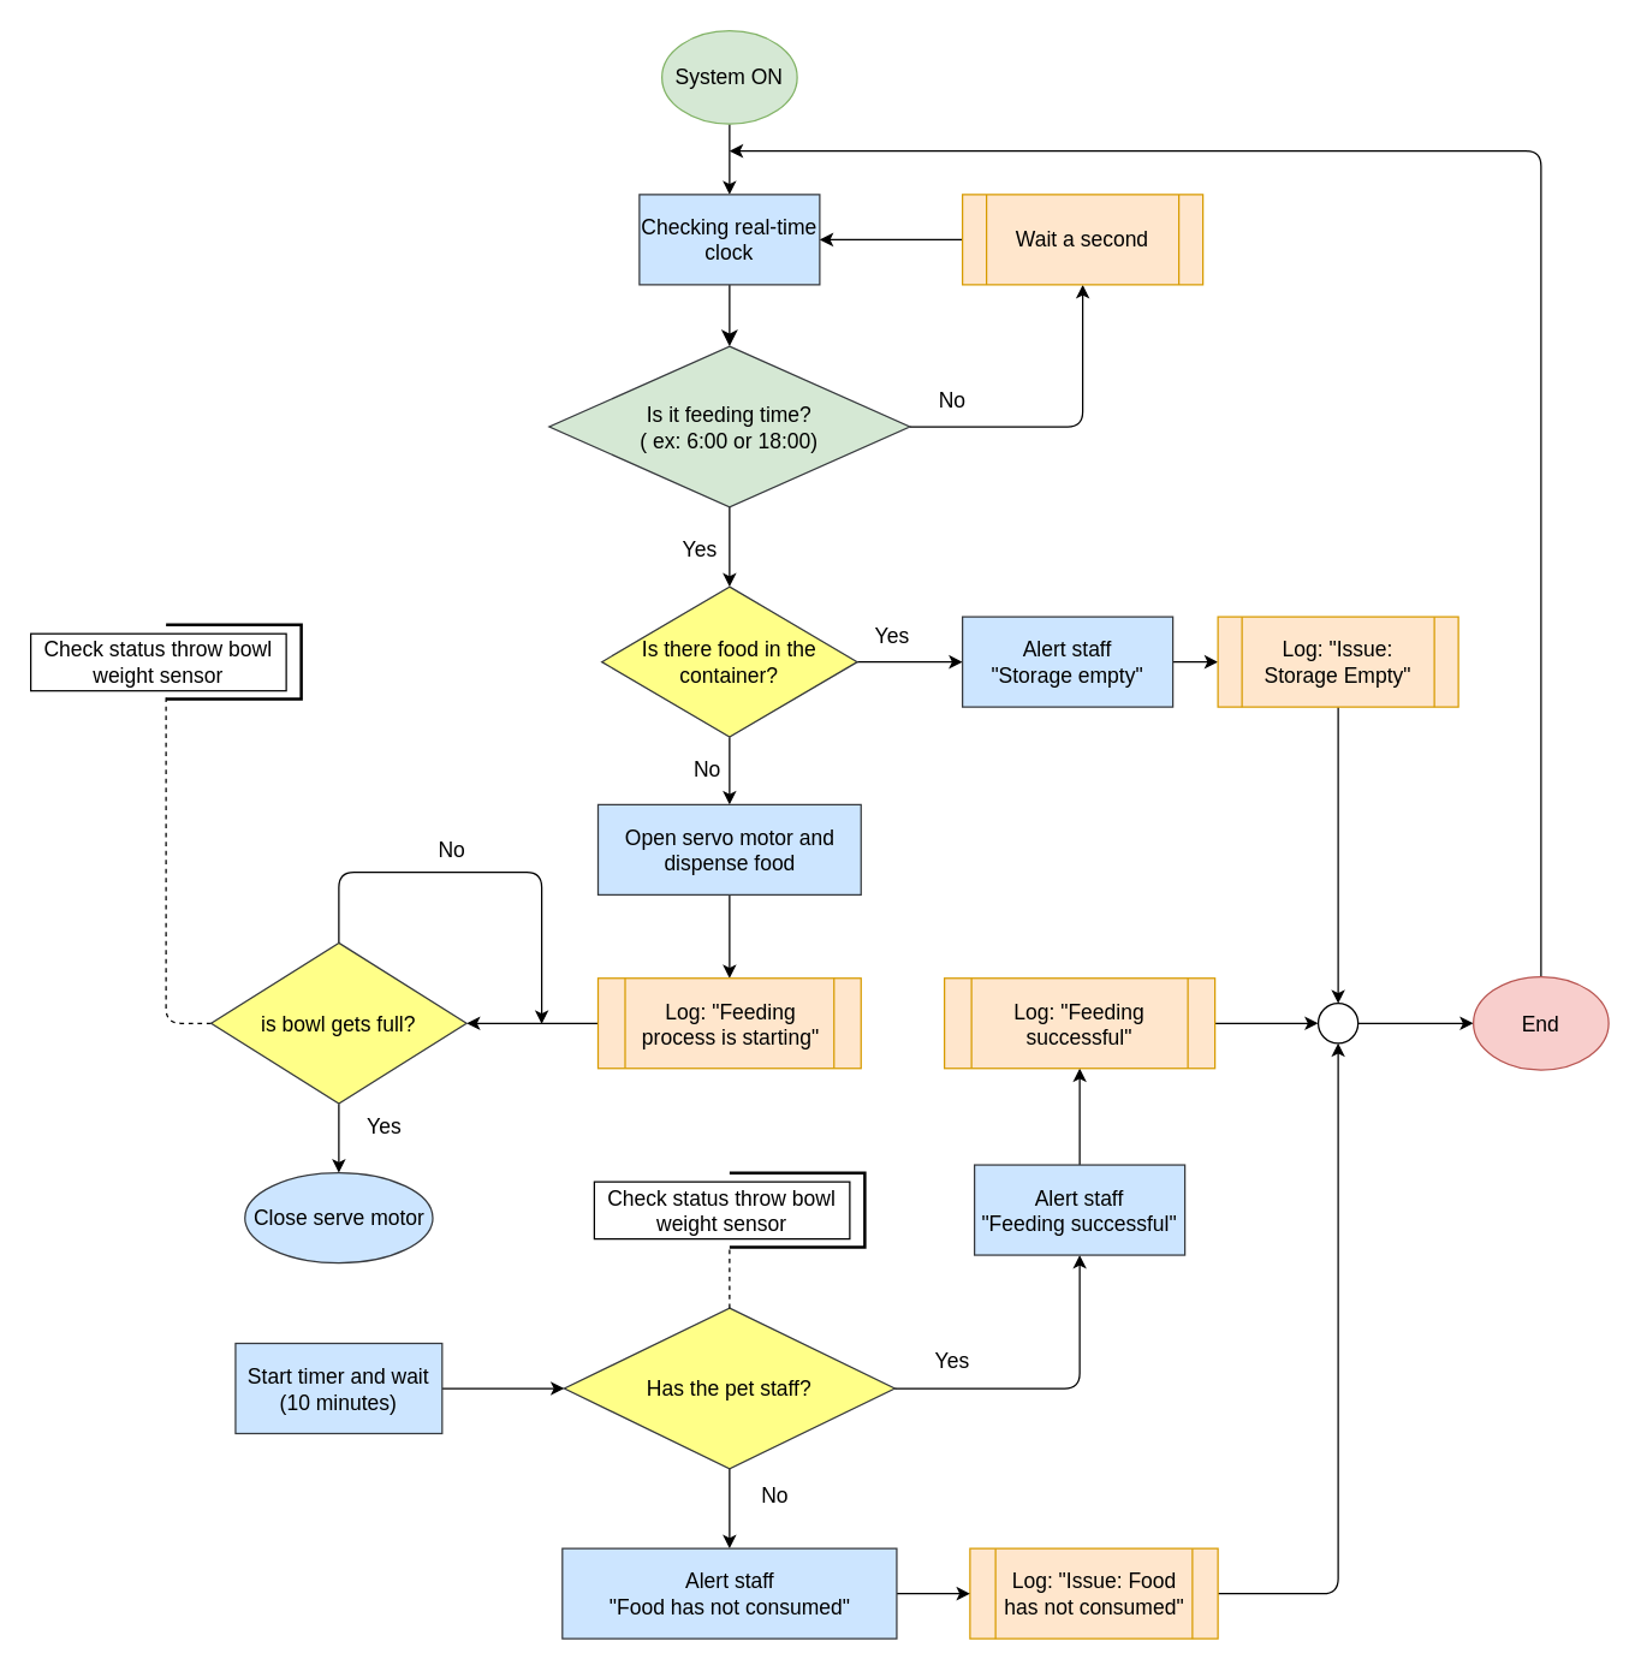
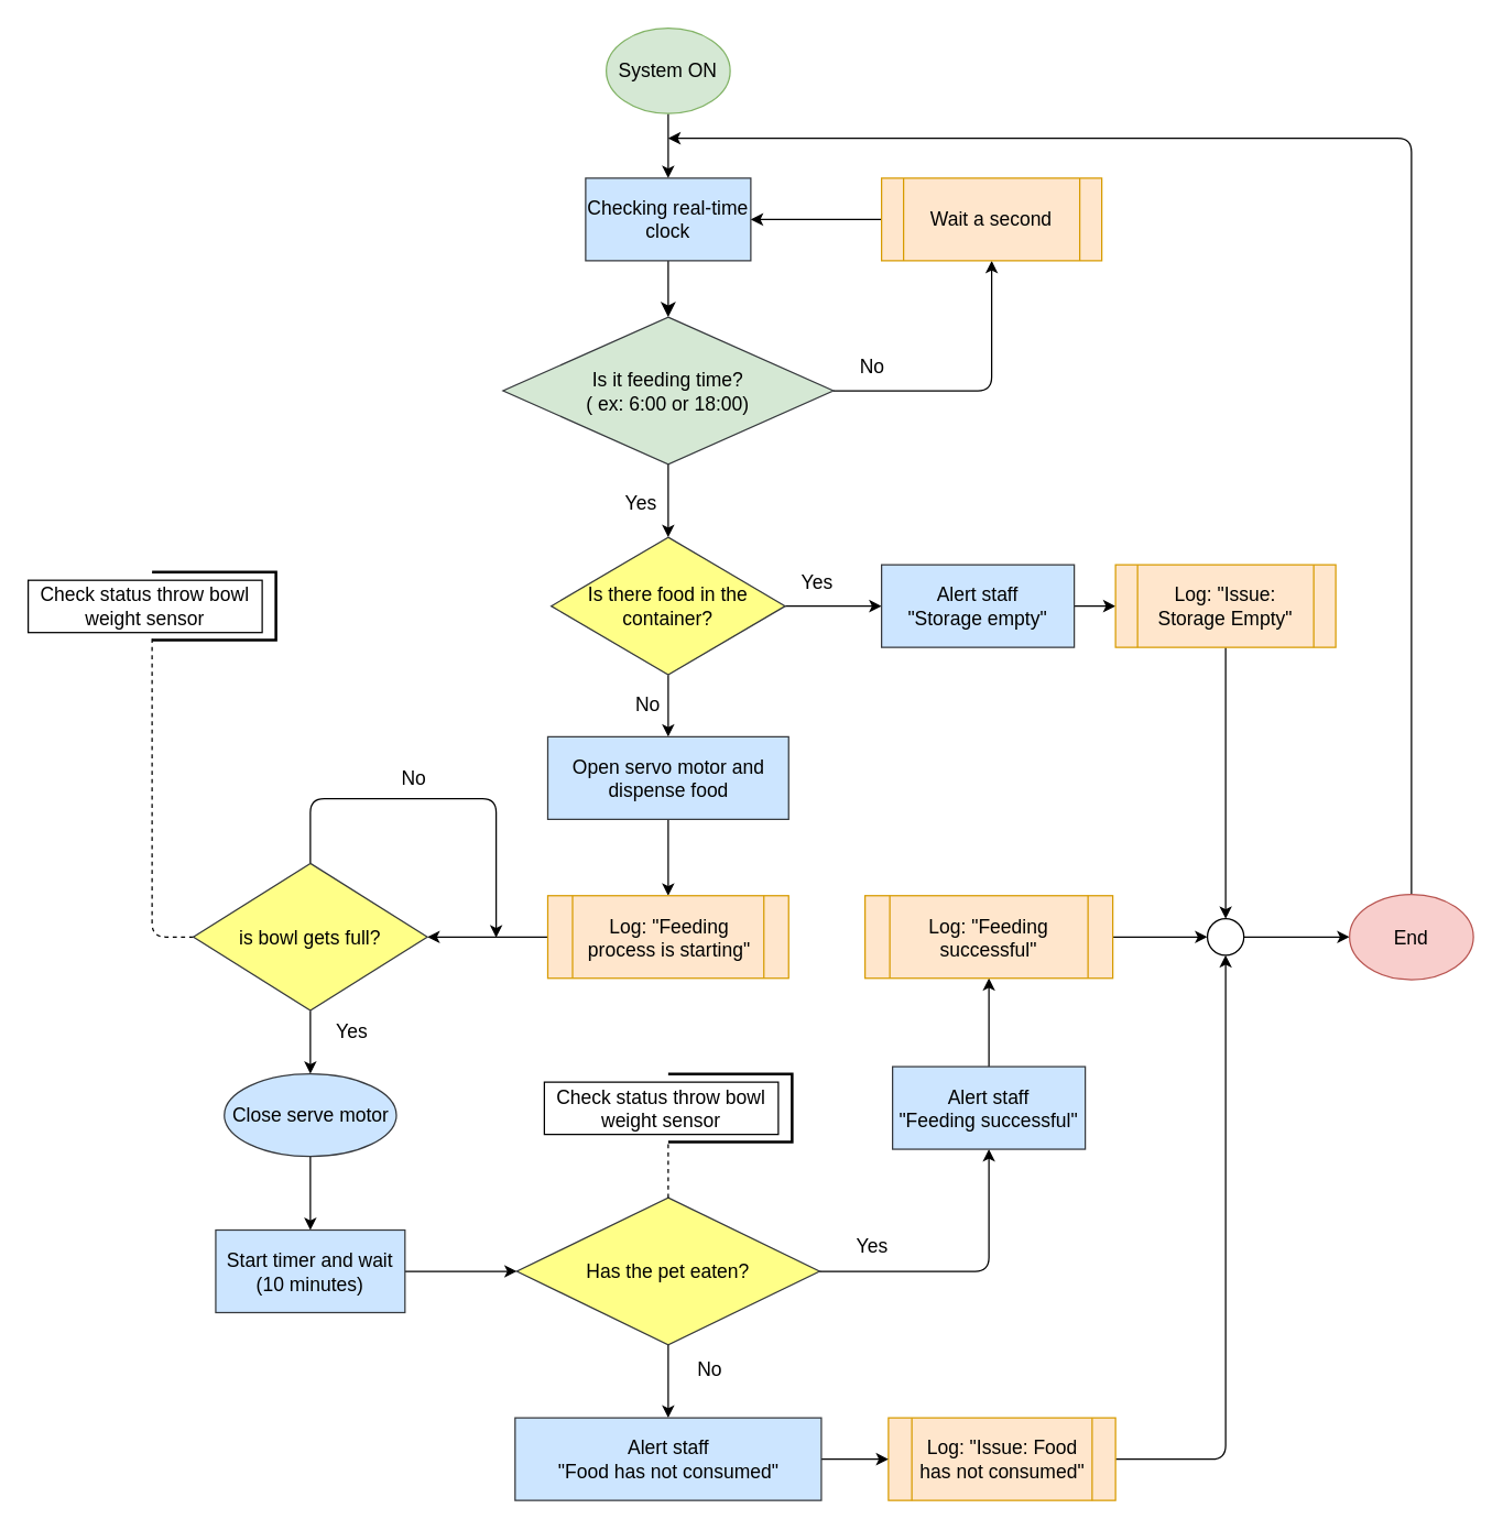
  <mxCell id="0" />
  <mxCell id="1" parent="0" />
  <mxCell id="2" style="edgeStyle=orthogonalEdgeStyle;orthogonalLoop=1;jettySize=auto;html=1;entryX=0.5;entryY=0;entryDx=0;entryDy=0;" parent="1" source="3" target="5" edge="1"><mxGeometry relative="1" as="geometry" /></mxCell>
  <mxCell id="3" value="System ON" style="ellipse;whiteSpace=wrap;html=1;fillColor=#d5e8d4;strokeColor=#82b366;rounded=0;fontSize=14;" parent="1" vertex="1"><mxGeometry x="440" y="20" width="90" height="62" as="geometry" /></mxCell>
  <mxCell id="4" style="edgeStyle=none;curved=1;rounded=0;orthogonalLoop=1;jettySize=auto;html=1;entryX=0.5;entryY=0;entryDx=0;entryDy=0;fontSize=14;startSize=8;endSize=8;" parent="1" source="5" target="8" edge="1"><mxGeometry relative="1" as="geometry" /></mxCell>
  <mxCell id="5" value="Checking real-time clock" style="rounded=0;whiteSpace=wrap;html=1;fillColor=#cce5ff;strokeColor=#36393d;fontSize=14;" parent="1" vertex="1"><mxGeometry x="425" y="129" width="120" height="60" as="geometry" /></mxCell>
  <mxCell id="6" style="edgeStyle=orthogonalEdgeStyle;orthogonalLoop=1;jettySize=auto;html=1;entryX=0.5;entryY=1;entryDx=0;entryDy=0;fontSize=14;" parent="1" source="8" target="53" edge="1"><mxGeometry relative="1" as="geometry"><mxPoint x="688" y="189" as="targetPoint" /></mxGeometry></mxCell>
  <mxCell id="7" style="edgeStyle=orthogonalEdgeStyle;orthogonalLoop=1;jettySize=auto;html=1;entryX=0.5;entryY=0;entryDx=0;entryDy=0;" parent="1" source="8" target="12" edge="1"><mxGeometry relative="1" as="geometry" /></mxCell>
  <mxCell id="8" value="Is it feeding time?&lt;br&gt;( ex: 6:00 or 18:00)" style="rhombus;whiteSpace=wrap;html=1;fillColor=#d5e8d4;strokeColor=#36393d;rounded=0;fontSize=14;" parent="1" vertex="1"><mxGeometry x="365" y="230" width="240" height="107" as="geometry" /></mxCell>
  <mxCell id="9" value="No" style="text;html=1;align=center;verticalAlign=middle;resizable=0;points=[];autosize=1;strokeColor=none;fillColor=none;fontSize=14;rounded=0;" parent="1" vertex="1"><mxGeometry x="612.5" y="251" width="40" height="30" as="geometry" /></mxCell>
  <mxCell id="10" style="edgeStyle=orthogonalEdgeStyle;orthogonalLoop=1;jettySize=auto;html=1;entryX=0;entryY=0.5;entryDx=0;entryDy=0;fontSize=14;" parent="1" source="12" target="16" edge="1"><mxGeometry relative="1" as="geometry" /></mxCell>
  <mxCell id="11" style="edgeStyle=orthogonalEdgeStyle;orthogonalLoop=1;jettySize=auto;html=1;entryX=0.5;entryY=0;entryDx=0;entryDy=0;" parent="1" source="12" target="25" edge="1"><mxGeometry relative="1" as="geometry" /></mxCell>
  <mxCell id="12" value="Is there food in the container?" style="rhombus;whiteSpace=wrap;html=1;fillColor=#ffff88;strokeColor=#36393d;rounded=0;fontSize=14;" parent="1" vertex="1"><mxGeometry x="400" y="390" width="170" height="100" as="geometry" /></mxCell>
  <mxCell id="13" style="edgeStyle=orthogonalEdgeStyle;orthogonalLoop=1;jettySize=auto;html=1;entryX=1;entryY=0.5;entryDx=0;entryDy=0;fontSize=14;exitX=0;exitY=0.5;exitDx=0;exitDy=0;" parent="1" source="53" target="5" edge="1"><mxGeometry relative="1" as="geometry"><mxPoint x="628" y="159" as="sourcePoint" /></mxGeometry></mxCell>
  <mxCell id="14" value="Yes" style="text;html=1;align=center;verticalAlign=middle;resizable=0;points=[];autosize=1;strokeColor=none;fillColor=none;fontSize=14;" parent="1" vertex="1"><mxGeometry x="440" y="350" width="50" height="30" as="geometry" /></mxCell>
  <mxCell id="15" style="edgeStyle=orthogonalEdgeStyle;orthogonalLoop=1;jettySize=auto;html=1;entryX=0;entryY=0.5;entryDx=0;entryDy=0;fontSize=14;" parent="1" source="16" target="23" edge="1"><mxGeometry relative="1" as="geometry" /></mxCell>
  <mxCell id="16" value="Alert staff&lt;div&gt;&quot;Storage empty&quot;&lt;/div&gt;" style="rounded=0;whiteSpace=wrap;html=1;fillColor=#cce5ff;strokeColor=#36393d;fontSize=14;" parent="1" vertex="1"><mxGeometry x="640" y="410" width="140" height="60" as="geometry" /></mxCell>
  <mxCell id="17" value="No" style="text;html=1;align=center;verticalAlign=middle;resizable=0;points=[];autosize=1;strokeColor=none;fillColor=none;fontSize=14;" parent="1" vertex="1"><mxGeometry x="280" y="550" width="40" height="30" as="geometry" /></mxCell>
  <mxCell id="18" style="edgeStyle=orthogonalEdgeStyle;orthogonalLoop=1;jettySize=auto;html=1;entryX=0;entryY=0.5;entryDx=0;entryDy=0;" parent="1" source="19" target="21" edge="1"><mxGeometry relative="1" as="geometry" /></mxCell>
  <mxCell id="19" value="" style="ellipse;whiteSpace=wrap;html=1;aspect=fixed;fontSize=14;" parent="1" vertex="1"><mxGeometry x="876.75" y="667.25" width="26.5" height="26.5" as="geometry" /></mxCell>
  <mxCell id="20" style="edgeStyle=orthogonalEdgeStyle;orthogonalLoop=1;jettySize=auto;html=1;exitX=0.5;exitY=0;exitDx=0;exitDy=0;" parent="1" source="21" edge="1"><mxGeometry relative="1" as="geometry"><Array as="points"><mxPoint x="1025" y="100" /><mxPoint x="530" y="100" /></Array><mxPoint x="485" y="100" as="targetPoint" /></mxGeometry></mxCell>
  <mxCell id="21" value="End" style="ellipse;whiteSpace=wrap;html=1;fillColor=#f8cecc;strokeColor=#b85450;rounded=0;fontSize=14;" parent="1" vertex="1"><mxGeometry x="980" y="649.5" width="90" height="62" as="geometry" /></mxCell>
  <mxCell id="22" style="edgeStyle=orthogonalEdgeStyle;orthogonalLoop=1;jettySize=auto;html=1;entryX=0.5;entryY=0;entryDx=0;entryDy=0;" parent="1" source="23" target="19" edge="1"><mxGeometry relative="1" as="geometry" /></mxCell>
  <mxCell id="23" value="Log: &quot;Issue: Storage Empty&quot;" style="shape=process;whiteSpace=wrap;html=1;backgroundOutline=1;fillColor=#ffe6cc;strokeColor=#d79b00;fontSize=14;" parent="1" vertex="1"><mxGeometry x="810" y="410" width="160" height="60" as="geometry" /></mxCell>
  <mxCell id="24" style="edgeStyle=orthogonalEdgeStyle;orthogonalLoop=1;jettySize=auto;html=1;entryX=0.5;entryY=0;entryDx=0;entryDy=0;" parent="1" source="25" target="27" edge="1"><mxGeometry relative="1" as="geometry" /></mxCell>
  <mxCell id="25" value="Open servo motor and dispense food" style="rounded=0;whiteSpace=wrap;html=1;fillColor=#cce5ff;strokeColor=#36393d;fontSize=14;" parent="1" vertex="1"><mxGeometry x="397.5" y="535" width="175" height="60" as="geometry" /></mxCell>
  <mxCell id="26" style="edgeStyle=orthogonalEdgeStyle;orthogonalLoop=1;jettySize=auto;html=1;entryX=1;entryY=0.5;entryDx=0;entryDy=0;" parent="1" source="27" target="33" edge="1"><mxGeometry relative="1" as="geometry" /></mxCell>
  <mxCell id="27" value="Log: &quot;Feeding process is starting&quot;" style="shape=process;whiteSpace=wrap;html=1;backgroundOutline=1;fillColor=#ffe6cc;strokeColor=#d79b00;fontSize=14;" parent="1" vertex="1"><mxGeometry x="397.5" y="650.5" width="175" height="60" as="geometry" /></mxCell>
  <mxCell id="28" value="Yes" style="text;html=1;align=center;verticalAlign=middle;resizable=0;points=[];autosize=1;strokeColor=none;fillColor=none;fontSize=14;" parent="1" vertex="1"><mxGeometry x="567.5" y="408" width="50" height="30" as="geometry" /></mxCell>
  <mxCell id="29" style="edgeStyle=orthogonalEdgeStyle;orthogonalLoop=1;jettySize=auto;html=1;entryX=0.5;entryY=0;entryDx=0;entryDy=0;fontSize=14;" parent="1" source="33" target="38" edge="1"><mxGeometry relative="1" as="geometry" /></mxCell>
  <mxCell id="30" style="edgeStyle=orthogonalEdgeStyle;orthogonalLoop=1;jettySize=auto;html=1;entryX=0.5;entryY=1;entryDx=0;entryDy=0;dashed=1;dashPattern=8 8;strokeColor=none;fontSize=14;" parent="1" source="33" target="35" edge="1"><mxGeometry relative="1" as="geometry" /></mxCell>
  <mxCell id="31" style="edgeStyle=orthogonalEdgeStyle;orthogonalLoop=1;jettySize=auto;html=1;" parent="1" source="33" edge="1"><mxGeometry relative="1" as="geometry"><mxPoint x="360" y="681" as="targetPoint" /><Array as="points"><mxPoint x="225" y="580" /><mxPoint x="360" y="580" /></Array></mxGeometry></mxCell>
  <mxCell id="32" style="edgeStyle=orthogonalEdgeStyle;orthogonalLoop=1;jettySize=auto;html=1;endArrow=none;endFill=0;dashed=1;entryX=0.5;entryY=1;entryDx=0;entryDy=0;exitX=0;exitY=0.5;exitDx=0;exitDy=0;" parent="1" source="33" edge="1"><mxGeometry relative="1" as="geometry"><mxPoint x="110" y="462.75" as="targetPoint" /><mxPoint x="125.088" y="680.556" as="sourcePoint" /><Array as="points"><mxPoint x="110" y="681" /></Array></mxGeometry></mxCell>
  <mxCell id="33" value="is bowl gets full?" style="rhombus;whiteSpace=wrap;html=1;fillColor=#ffff88;strokeColor=#36393d;rounded=0;fontSize=14;" parent="1" vertex="1"><mxGeometry x="140" y="627" width="170" height="107" as="geometry" /></mxCell>
  <mxCell id="34" value="" style="group;fontSize=14;" parent="1" vertex="1" connectable="0"><mxGeometry x="20" y="415.25" width="180" height="49.5" as="geometry" /></mxCell>
  <mxCell id="35" value="Check status throw bowl weight sensor" style="rounded=0;whiteSpace=wrap;html=1;fontSize=14;" parent="34" vertex="1"><mxGeometry y="6" width="170" height="38" as="geometry" /></mxCell>
  <mxCell id="36" value="" style="strokeWidth=2;html=1;shape=mxgraph.flowchart.annotation_1;align=left;pointerEvents=1;rotation=-180;fontSize=14;" parent="34" vertex="1"><mxGeometry x="90" width="90" height="49.5" as="geometry" /></mxCell>
+ <mxCell id="37" style="edgeStyle=orthogonalEdgeStyle;orthogonalLoop=1;jettySize=auto;html=1;entryX=0.5;entryY=0;entryDx=0;entryDy=0;" parent="1" source="38" target="51" edge="1"><mxGeometry relative="1" as="geometry" /></mxCell>
  <mxCell id="38" value="Close serve motor" style="ellipse;whiteSpace=wrap;html=1;fillColor=#cce5ff;strokeColor=#36393d;fontSize=14;" parent="1" vertex="1"><mxGeometry x="162.5" y="780" width="125" height="60" as="geometry" /></mxCell>
  <mxCell id="39" value="Yes" style="text;html=1;align=center;verticalAlign=middle;resizable=0;points=[];autosize=1;strokeColor=none;fillColor=none;fontSize=14;" parent="1" vertex="1"><mxGeometry x="230" y="734" width="50" height="30" as="geometry" /></mxCell>
  <mxCell id="40" style="edgeStyle=orthogonalEdgeStyle;orthogonalLoop=1;jettySize=auto;html=1;entryX=0;entryY=0.5;entryDx=0;entryDy=0;" parent="1" source="52" target="19" edge="1"><mxGeometry relative="1" as="geometry"><mxPoint x="820" y="690.75" as="targetPoint" /><Array as="points" /></mxGeometry></mxCell>
  <mxCell id="41" style="edgeStyle=orthogonalEdgeStyle;orthogonalLoop=1;jettySize=auto;html=1;entryX=0.5;entryY=0;entryDx=0;entryDy=0;" parent="1" source="43" target="47" edge="1"><mxGeometry relative="1" as="geometry" /></mxCell>
  <mxCell id="42" style="edgeStyle=orthogonalEdgeStyle;orthogonalLoop=1;jettySize=auto;html=1;entryX=0.5;entryY=1;entryDx=0;entryDy=0;" parent="1" source="60" target="52" edge="1"><mxGeometry relative="1" as="geometry" /></mxCell>
- <mxCell id="43" value="Has the pet staff?" style="rhombus;whiteSpace=wrap;html=1;fillColor=#ffff88;strokeColor=#36393d;rounded=0;fontSize=14;" parent="1" vertex="1"><mxGeometry x="375" y="870" width="220" height="107" as="geometry" /></mxCell>
+ <mxCell id="43" value="Has the pet eaten?" style="rhombus;whiteSpace=wrap;html=1;fillColor=#ffff88;strokeColor=#36393d;rounded=0;fontSize=14;" parent="1" vertex="1"><mxGeometry x="375" y="870" width="220" height="107" as="geometry" /></mxCell>
  <mxCell id="44" style="edgeStyle=orthogonalEdgeStyle;orthogonalLoop=1;jettySize=auto;html=1;entryX=0.5;entryY=1;entryDx=0;entryDy=0;" parent="1" source="45" target="19" edge="1"><mxGeometry relative="1" as="geometry"><Array as="points"><mxPoint x="890" y="1060" /></Array></mxGeometry></mxCell>
  <mxCell id="45" value="Log: &quot;Issue: Food has not consumed&quot;" style="shape=process;whiteSpace=wrap;html=1;backgroundOutline=1;fillColor=#ffe6cc;strokeColor=#d79b00;fontSize=14;" parent="1" vertex="1"><mxGeometry x="645" y="1030" width="165" height="60" as="geometry" /></mxCell>
  <mxCell id="46" style="edgeStyle=orthogonalEdgeStyle;orthogonalLoop=1;jettySize=auto;html=1;entryX=0;entryY=0.5;entryDx=0;entryDy=0;" parent="1" source="47" target="45" edge="1"><mxGeometry relative="1" as="geometry" /></mxCell>
  <mxCell id="47" value="Alert staff&lt;div&gt;&quot;Food has not consumed&quot;&lt;/div&gt;" style="rounded=0;whiteSpace=wrap;html=1;fillColor=#cce5ff;strokeColor=#36393d;fontSize=14;" parent="1" vertex="1"><mxGeometry x="373.75" y="1030" width="222.5" height="60" as="geometry" /></mxCell>
  <mxCell id="48" value="No" style="text;html=1;align=center;verticalAlign=middle;resizable=0;points=[];autosize=1;strokeColor=none;fillColor=none;fontSize=14;" parent="1" vertex="1"><mxGeometry x="495" y="980" width="40" height="30" as="geometry" /></mxCell>
  <mxCell id="49" value="Yes" style="text;html=1;align=center;verticalAlign=middle;resizable=0;points=[];autosize=1;strokeColor=none;fillColor=none;fontSize=14;" parent="1" vertex="1"><mxGeometry x="607.5" y="890" width="50" height="30" as="geometry" /></mxCell>
  <mxCell id="50" style="edgeStyle=orthogonalEdgeStyle;orthogonalLoop=1;jettySize=auto;html=1;entryX=0;entryY=0.5;entryDx=0;entryDy=0;" parent="1" source="51" target="43" edge="1"><mxGeometry relative="1" as="geometry" /></mxCell>
  <mxCell id="51" value="Start timer and wait (10 minutes)" style="rounded=0;whiteSpace=wrap;html=1;fillColor=#cce5ff;strokeColor=#36393d;fontSize=14;" parent="1" vertex="1"><mxGeometry x="156.25" y="893.5" width="137.5" height="60" as="geometry" /></mxCell>
  <mxCell id="52" value="Log: &quot;Feeding successful&quot;" style="shape=process;whiteSpace=wrap;html=1;backgroundOutline=1;fillColor=#ffe6cc;strokeColor=#d79b00;fontSize=14;" parent="1" vertex="1"><mxGeometry x="628" y="650.5" width="180" height="60" as="geometry" /></mxCell>
  <mxCell id="53" value="&lt;span style=&quot;font-size: 14px;&quot;&gt;Wait a second&lt;/span&gt;" style="shape=process;whiteSpace=wrap;html=1;backgroundOutline=1;fillColor=#ffe6cc;strokeColor=#d79b00;" parent="1" vertex="1"><mxGeometry x="640" y="129" width="160" height="60" as="geometry" /></mxCell>
  <mxCell id="54" value="No" style="text;html=1;align=center;verticalAlign=middle;resizable=0;points=[];autosize=1;strokeColor=none;fillColor=none;fontSize=14;" parent="1" vertex="1"><mxGeometry x="450" y="497" width="40" height="30" as="geometry" /></mxCell>
  <mxCell id="55" value="" style="group;fontSize=14;" parent="1" vertex="1" connectable="0"><mxGeometry x="395" y="780" width="180" height="49.5" as="geometry" /></mxCell>
  <mxCell id="56" value="Check status throw bowl weight sensor" style="rounded=0;whiteSpace=wrap;html=1;fontSize=14;" parent="55" vertex="1"><mxGeometry y="6" width="170" height="38" as="geometry" /></mxCell>
  <mxCell id="57" value="" style="strokeWidth=2;html=1;shape=mxgraph.flowchart.annotation_1;align=left;pointerEvents=1;rotation=-180;fontSize=14;" parent="55" vertex="1"><mxGeometry x="90" width="90" height="49.5" as="geometry" /></mxCell>
  <mxCell id="58" style="edgeStyle=orthogonalEdgeStyle;orthogonalLoop=1;jettySize=auto;html=1;entryX=1;entryY=0;entryDx=0;entryDy=0;entryPerimeter=0;endArrow=none;endFill=0;dashed=1;" parent="1" source="43" target="57" edge="1"><mxGeometry relative="1" as="geometry" /></mxCell>
  <mxCell id="59" value="" style="edgeStyle=orthogonalEdgeStyle;orthogonalLoop=1;jettySize=auto;html=1;entryX=0.5;entryY=1;entryDx=0;entryDy=0;" edge="1" parent="1" source="43" target="60"><mxGeometry relative="1" as="geometry"><mxPoint x="595" y="924" as="sourcePoint" /><mxPoint x="718" y="711" as="targetPoint" /></mxGeometry></mxCell>
  <mxCell id="60" value="Alert staff&lt;div&gt;&quot;Feeding successful&quot;&lt;/div&gt;" style="rounded=0;whiteSpace=wrap;html=1;fillColor=#cce5ff;strokeColor=#36393d;fontSize=14;" vertex="1" parent="1"><mxGeometry x="648" y="774.75" width="140" height="60" as="geometry" /></mxCell>
